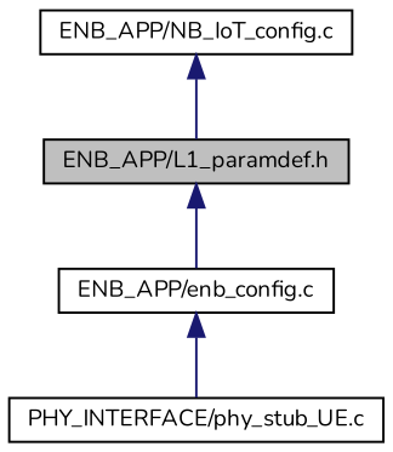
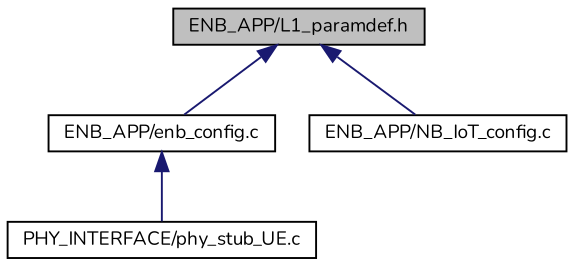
  digraph {
    fontname=Nunito
    node [color=black fillcolor=white fontname=Nunito fontsize=10 shape=record style=filled]
    edge [color=midnightblue dir=back fontname=Nunito fontsize=10 labelfontname=Helvetica labelfontsize=10 style=solid]
    n1 [fillcolor=grey75 fontcolor=black height=0.2 label="ENB_APP/L1_paramdef.h" width=0.4]
    n2 [height=0.2 label="ENB_APP/enb_config.c" width=0.4]
    n3 [height=0.2 label="ENB_APP/NB_IoT_config.c" width=0.4]
    n4 [height=0.2 label="PHY_INTERFACE/phy_stub_UE.c" width=0.4]
    n1 -> n2
-   n3 -> n1
+   n1 -> n3
    n2 -> n4
  }
